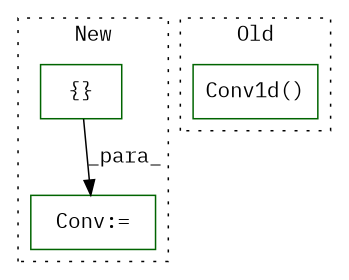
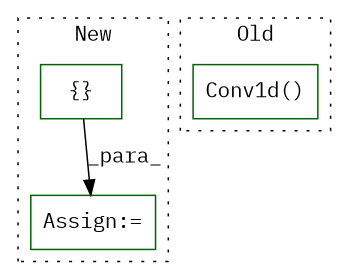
  digraph {
    fontname="IBM Plex Mono"
    node [shape=box color=darkgreen fontname="IBM Plex Mono"]
    n1 [a=59 l="2,1" label="{}" s="7139,7139"]
-   n2 [a=68 l=4 label="Conv:=" s=7698]
+   n2 [a=68 l=4 label="Assign:=" s=7698]
    n3 [a=75 l="27,30" label="Conv1d()" s="3452,3530"]
    subgraph cluster_1 {
      label=New
      style=dotted
      n1
      n2
    }
    subgraph cluster_2 {
      label=Old
      style=dotted
      n3
    }
    n1 -> n2 [label=_para_ color=black fontname="IBM Plex Mono"]
  }
